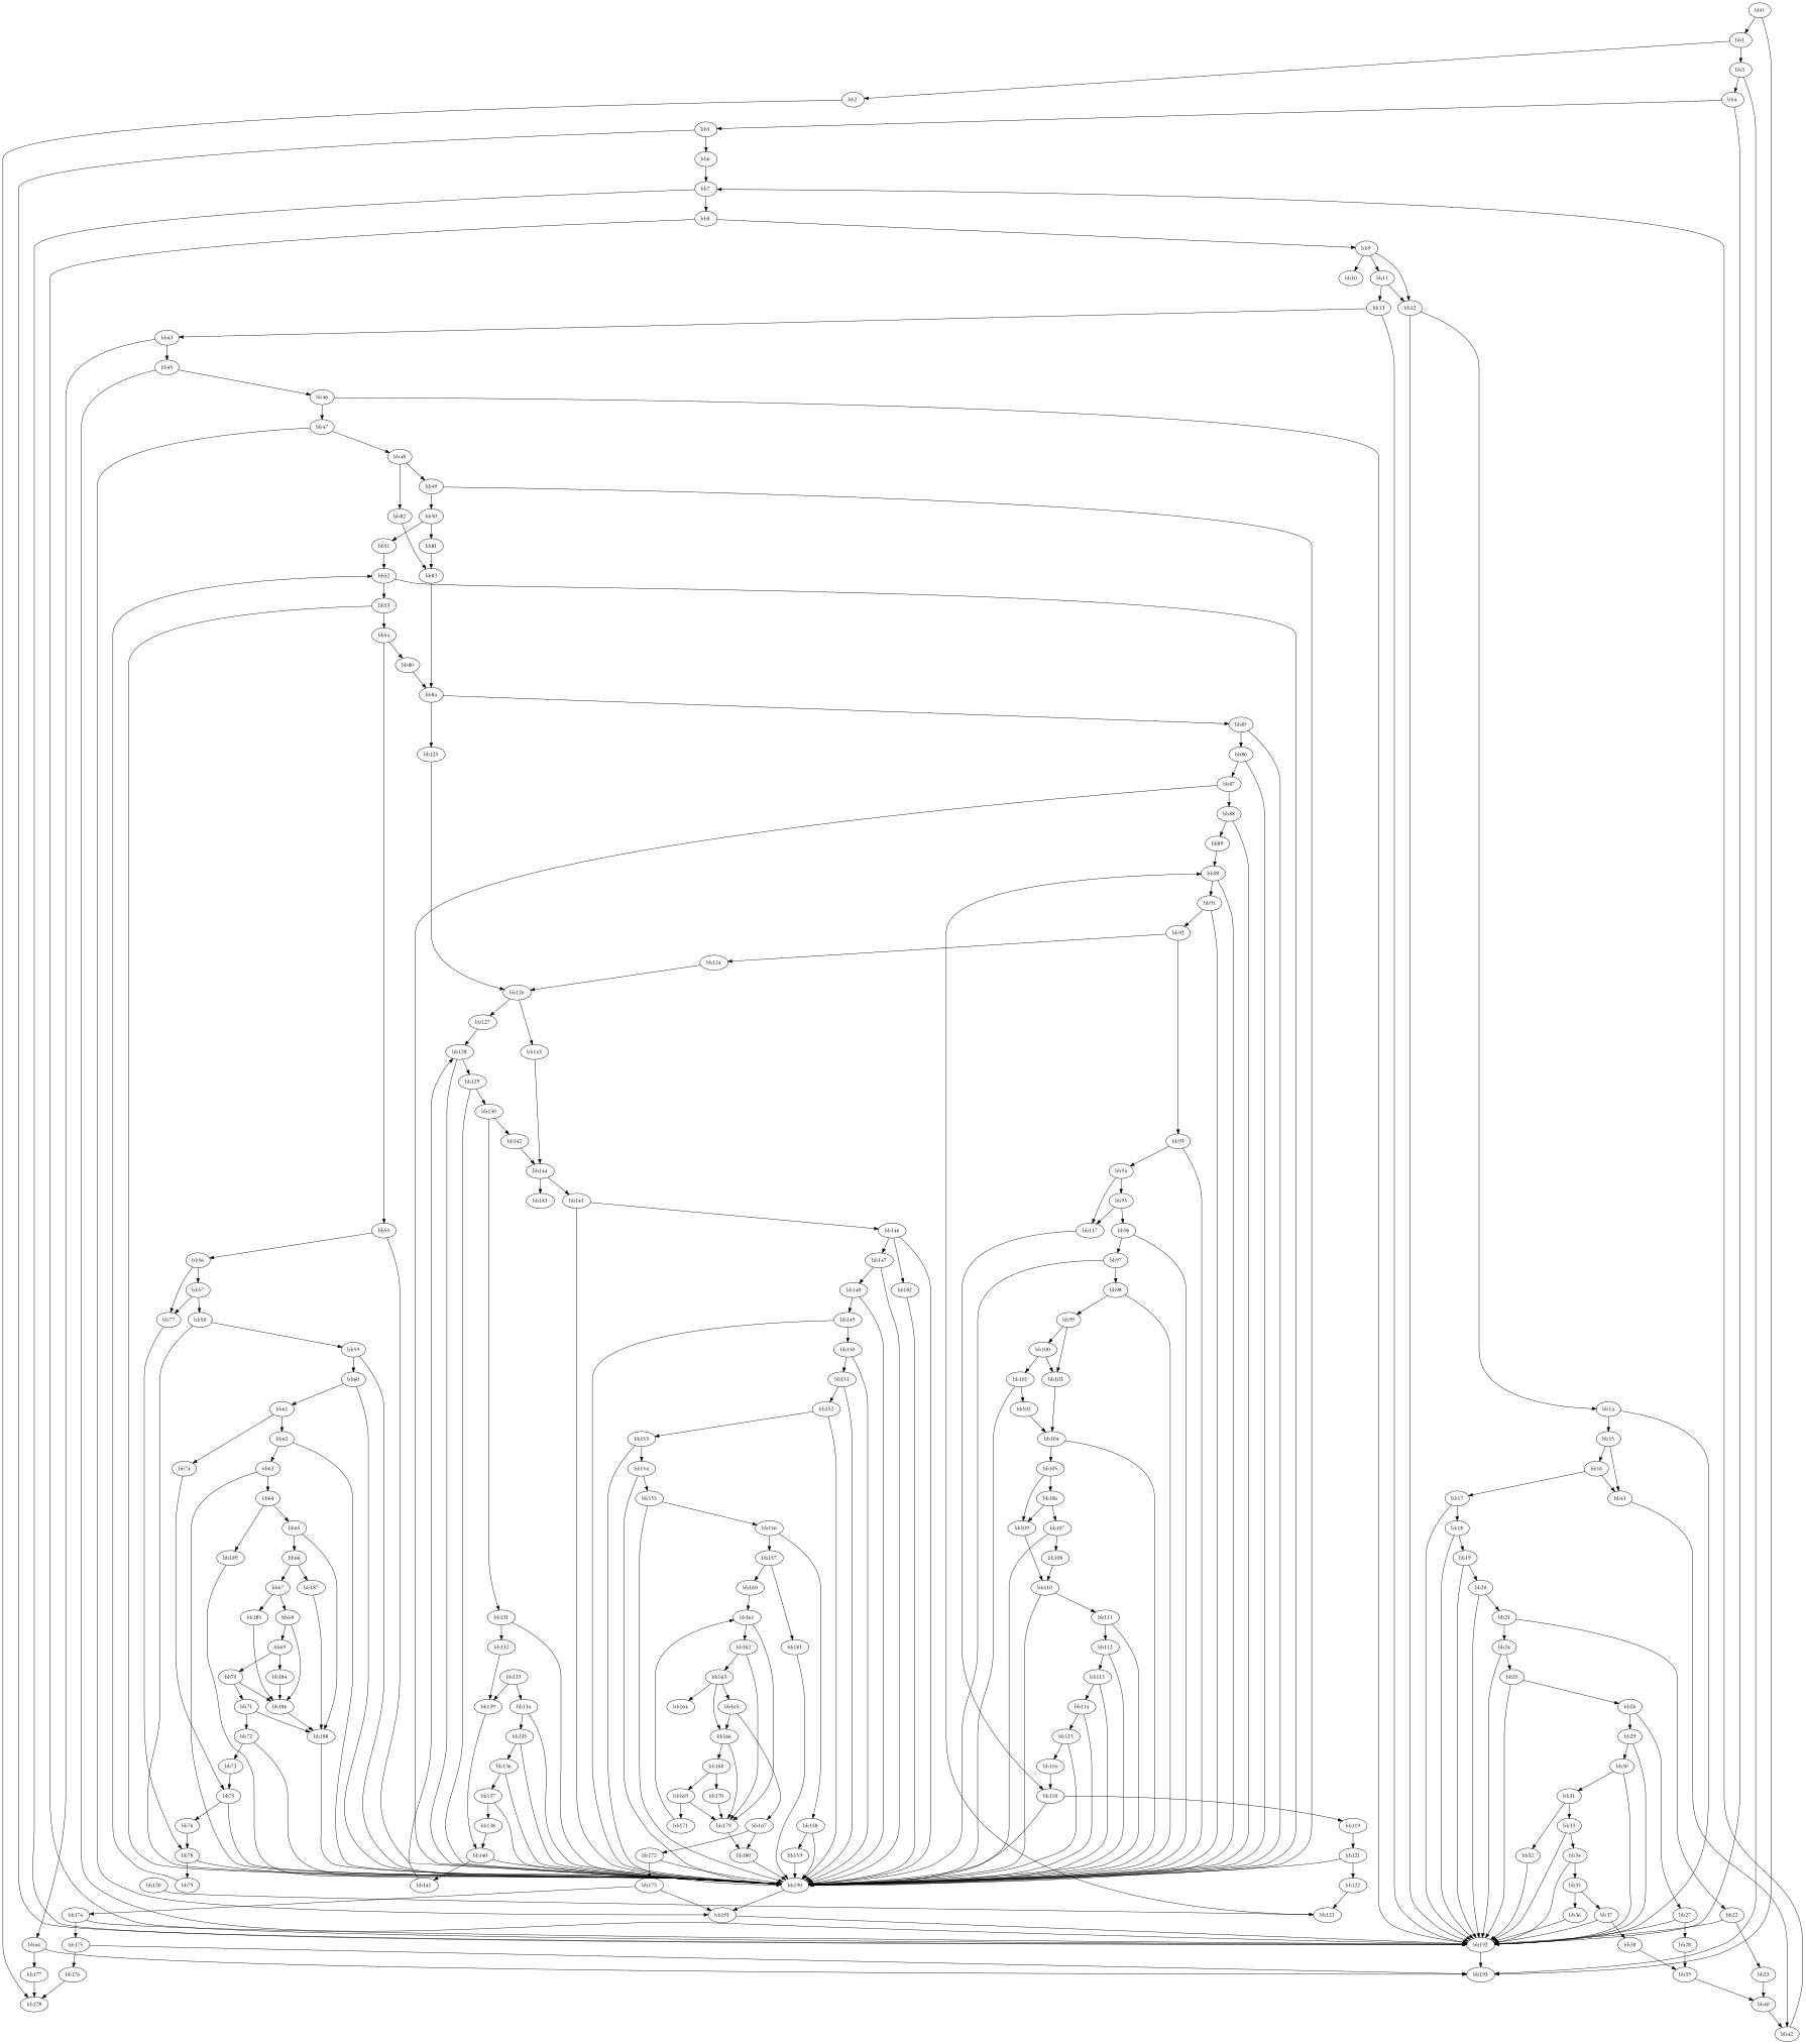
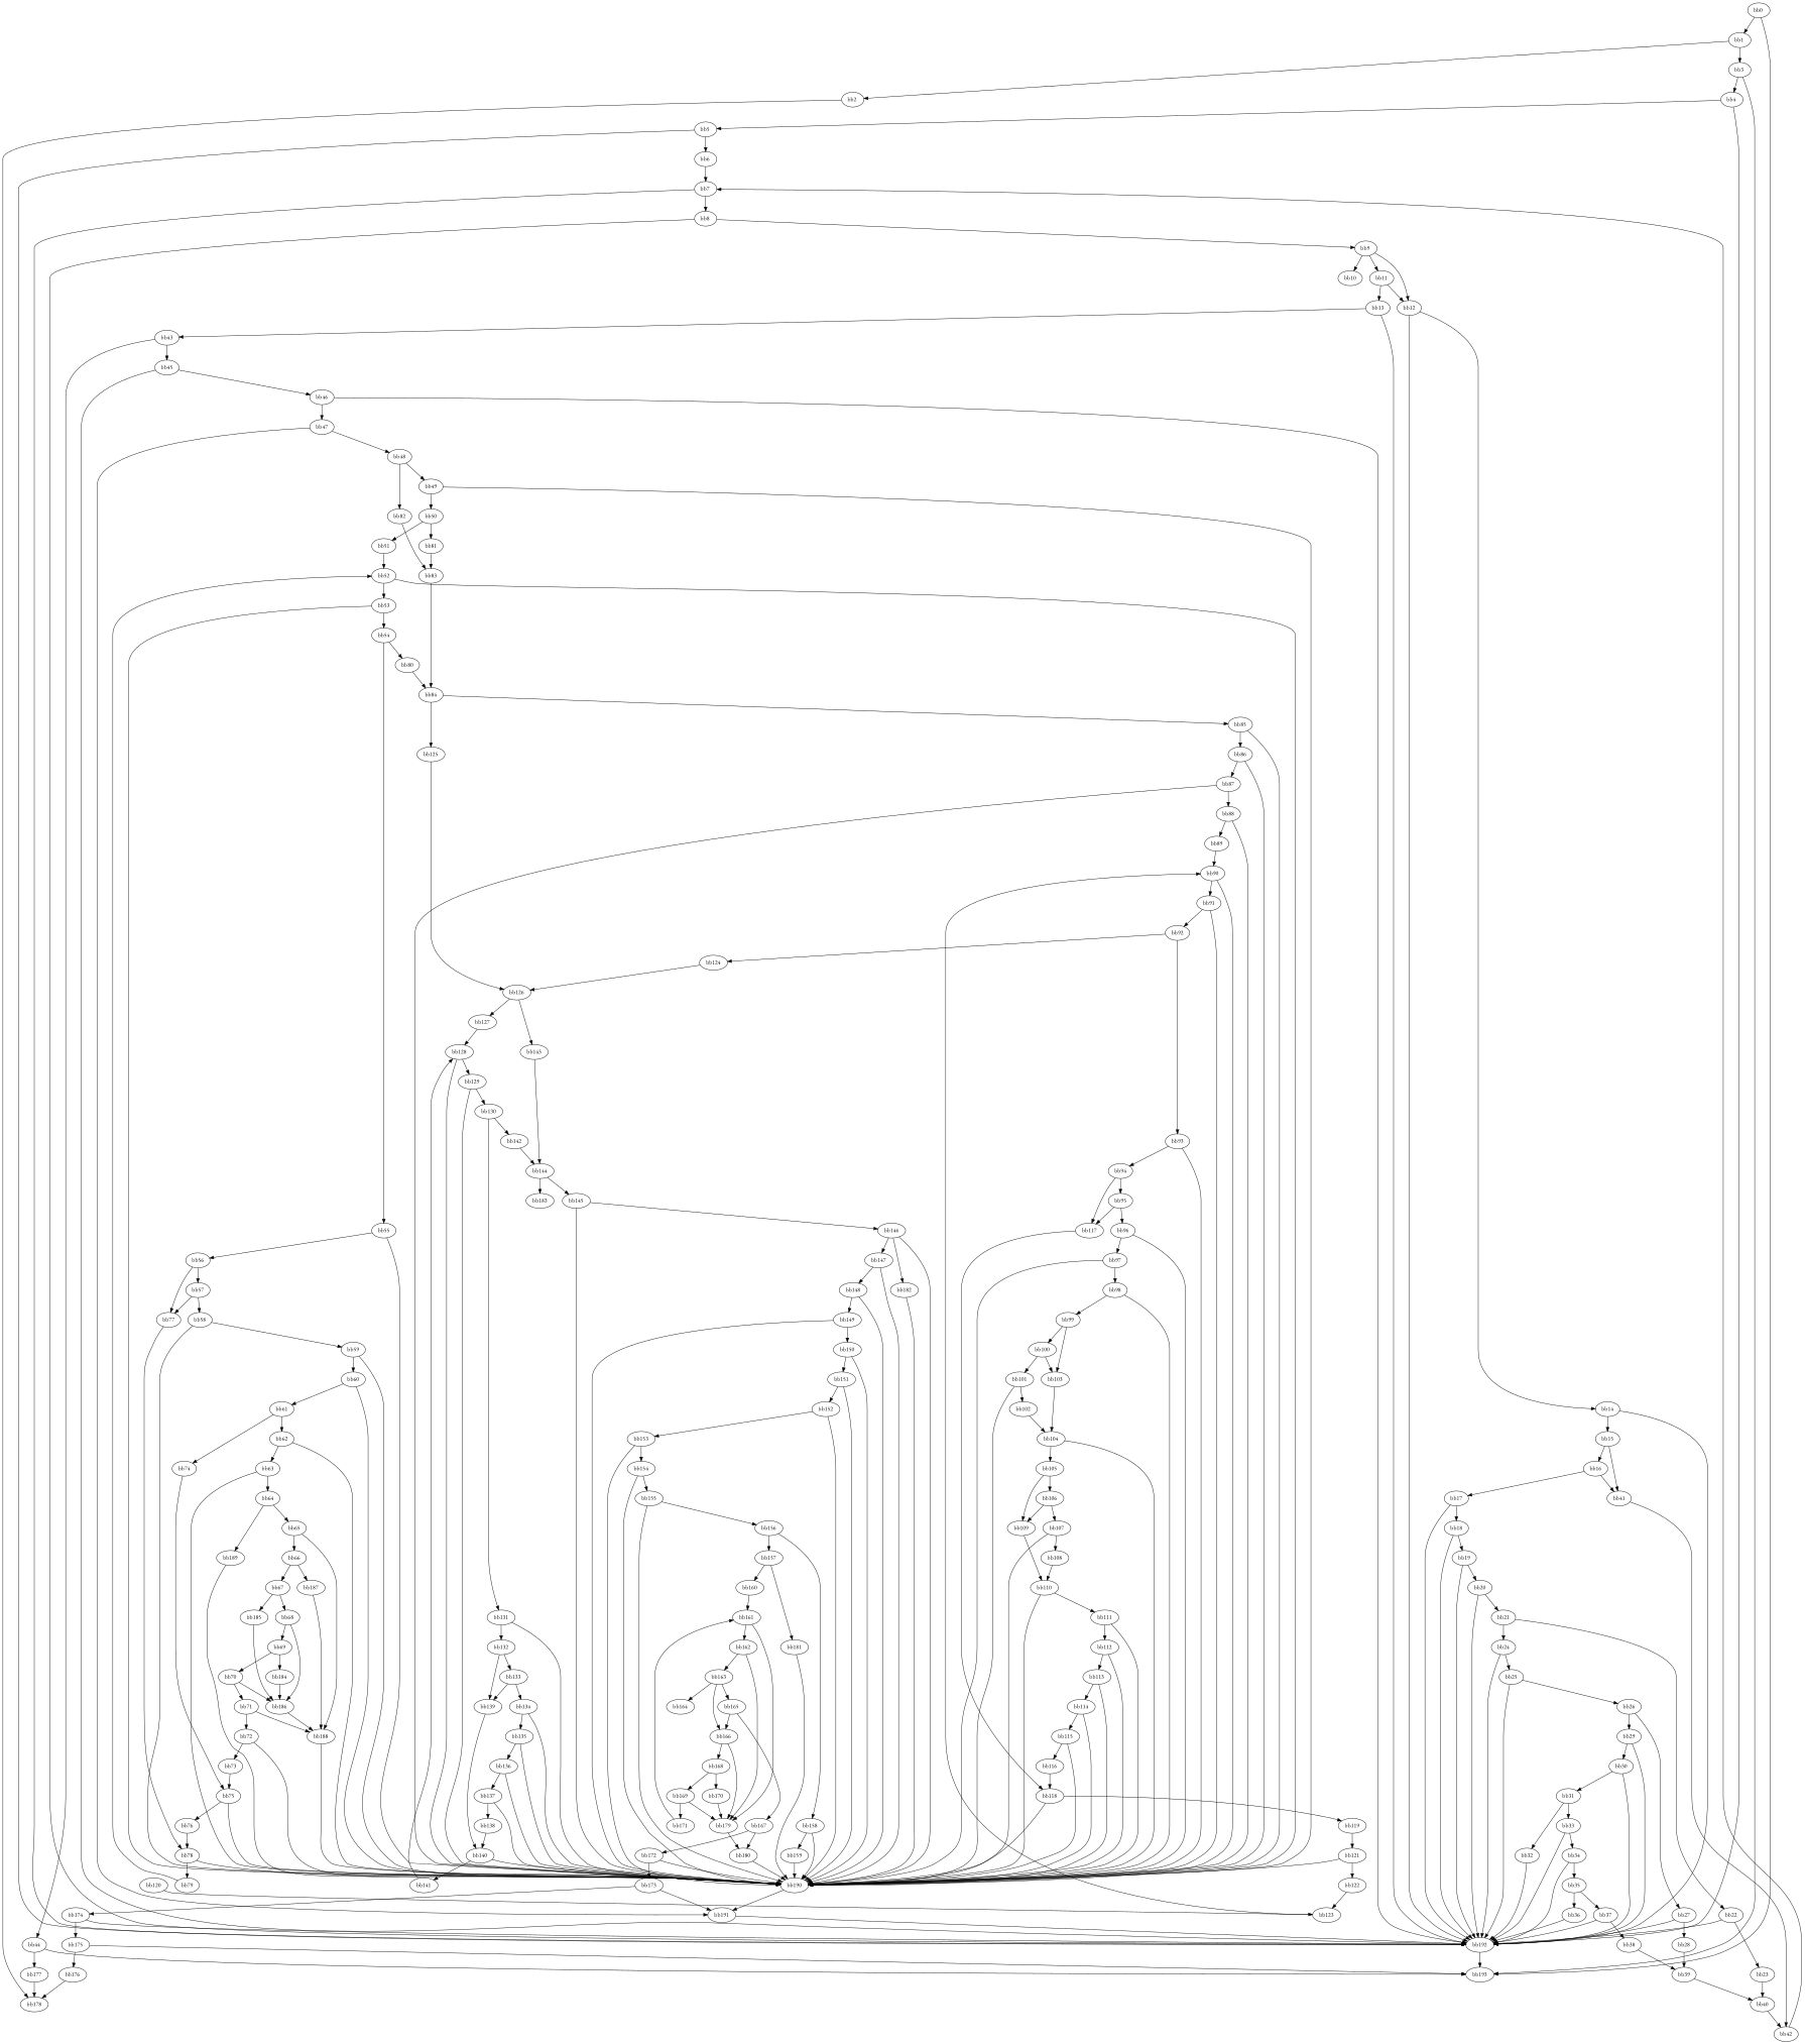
  digraph {
    fontname="EB Garamond"
    node [fontname="EB Garamond"]
    edge [fontname="EB Garamond"]
    n1 [label="bb0\l"]
    n2 [label="bb1\l"]
    n3 [label="bb193\l"]
    n4 [label="bb2\l"]
    n5 [label="bb3\l"]
    n6 [label="bb178\l"]
    n7 [label="bb4\l"]
    n8 [label="bb5\l"]
    n9 [label="bb192\l"]
    n10 [label="bb6\l"]
    n11 [label="bb7\l"]
    n12 [label="bb8\l"]
    n13 [label="bb9\l"]
    n14 [label="bb10\l"]
    n15 [label="bb11\l"]
    n16 [label="bb12\l"]
    n17 [label="bb13\l"]
    n18 [label="bb14\l"]
    n19 [label="bb43\l"]
    n20 [label="bb15\l"]
    n21 [label="bb44\l"]
    n22 [label="bb45\l"]
    n23 [label="bb16\l"]
    n24 [label="bb41\l"]
    n25 [label="bb17\l"]
    n26 [label="bb42\l"]
    n27 [label="bb18\l"]
    n28 [label="bb19\l"]
    n29 [label="bb20\l"]
    n30 [label="bb21\l"]
    n31 [label="bb22\l"]
    n32 [label="bb24\l"]
    n33 [label="bb23\l"]
    n34 [label="bb25\l"]
    n35 [label="bb40\l"]
    n36 [label="bb26\l"]
    n37 [label="bb27\l"]
    n38 [label="bb29\l"]
    n39 [label="bb28\l"]
    n40 [label="bb30\l"]
    n41 [label="bb39\l"]
    n42 [label="bb31\l"]
    n43 [label="bb32\l"]
    n44 [label="bb33\l"]
    n45 [label="bb34\l"]
    n46 [label="bb35\l"]
    n47 [label="bb36\l"]
    n48 [label="bb37\l"]
    n49 [label="bb38\l"]
    n50 [label="bb177\l"]
    n51 [label="bb46\l"]
    n52 [label="bb47\l"]
    n53 [label="bb48\l"]
    n54 [label="bb191\l"]
    n55 [label="bb49\l"]
    n56 [label="bb82\l"]
    n57 [label="bb50\l"]
    n58 [label="bb190\l"]
    n59 [label="bb83\l"]
    n60 [label="bb51\l"]
    n61 [label="bb81\l"]
    n62 [label="bb52\l"]
    n63 [label="bb53\l"]
    n64 [label="bb54\l"]
    n65 [label="bb55\l"]
    n66 [label="bb80\l"]
    n67 [label="bb56\l"]
    n68 [label="bb84\l"]
    n69 [label="bb57\l"]
    n70 [label="bb77\l"]
    n71 [label="bb58\l"]
    n72 [label="bb78\l"]
    n73 [label="bb59\l"]
    n74 [label="bb60\l"]
    n75 [label="bb61\l"]
    n76 [label="bb62\l"]
    n77 [label="bb74\l"]
    n78 [label="bb63\l"]
    n79 [label="bb75\l"]
    n80 [label="bb64\l"]
    n81 [label="bb65\l"]
    n82 [label="bb189\l"]
    n83 [label="bb66\l"]
    n84 [label="bb188\l"]
    n85 [label="bb67\l"]
    n86 [label="bb187\l"]
    n87 [label="bb68\l"]
    n88 [label="bb185\l"]
    n89 [label="bb69\l"]
    n90 [label="bb186\l"]
    n91 [label="bb70\l"]
    n92 [label="bb184\l"]
    n93 [label="bb71\l"]
    n94 [label="bb72\l"]
    n95 [label="bb73\l"]
    n96 [label="bb76\l"]
    n97 [label="bb79\l"]
    n98 [label="bb85\l"]
    n99 [label="bb125\l"]
    n100 [label="bb86\l"]
    n101 [label="bb126\l"]
    n102 [label="bb87\l"]
    n103 [label="bb88\l"]
    n104 [label="bb89\l"]
    n105 [label="bb90\l"]
    n106 [label="bb91\l"]
    n107 [label="bb92\l"]
    n108 [label="bb93\l"]
    n109 [label="bb124\l"]
    n110 [label="bb94\l"]
    n111 [label="bb95\l"]
    n112 [label="bb117\l"]
    n113 [label="bb96\l"]
    n114 [label="bb118\l"]
    n115 [label="bb97\l"]
    n116 [label="bb98\l"]
    n117 [label="bb99\l"]
    n118 [label="bb100\l"]
    n119 [label="bb103\l"]
    n120 [label="bb101\l"]
    n121 [label="bb104\l"]
    n122 [label="bb102\l"]
    n123 [label="bb105\l"]
    n124 [label="bb106\l"]
    n125 [label="bb109\l"]
    n126 [label="bb107\l"]
    n127 [label="bb110\l"]
    n128 [label="bb108\l"]
    n129 [label="bb111\l"]
    n130 [label="bb112\l"]
    n131 [label="bb113\l"]
    n132 [label="bb114\l"]
    n133 [label="bb115\l"]
    n134 [label="bb116\l"]
    n135 [label="bb119\l"]
    n136 [label="bb121\l"]
    n137 [label="bb120\l"]
    n138 [label="bb123\l"]
    n139 [label="bb122\l"]
    n140 [label="bb127\l"]
    n141 [label="bb143\l"]
    n142 [label="bb128\l"]
    n143 [label="bb144\l"]
    n144 [label="bb129\l"]
    n145 [label="bb130\l"]
    n146 [label="bb131\l"]
    n147 [label="bb142\l"]
    n148 [label="bb132\l"]
    n149 [label="bb133\l"]
    n150 [label="bb139\l"]
    n151 [label="bb134\l"]
    n152 [label="bb140\l"]
    n153 [label="bb135\l"]
    n154 [label="bb136\l"]
    n155 [label="bb137\l"]
    n156 [label="bb138\l"]
    n157 [label="bb141\l"]
    n158 [label="bb145\l"]
    n159 [label="bb183\l"]
    n160 [label="bb146\l"]
    n161 [label="bb147\l"]
    n162 [label="bb182\l"]
    n163 [label="bb148\l"]
    n164 [label="bb149\l"]
    n165 [label="bb150\l"]
    n166 [label="bb151\l"]
    n167 [label="bb152\l"]
    n168 [label="bb153\l"]
    n169 [label="bb154\l"]
    n170 [label="bb155\l"]
    n171 [label="bb156\l"]
    n172 [label="bb157\l"]
    n173 [label="bb158\l"]
    n174 [label="bb160\l"]
    n175 [label="bb181\l"]
    n176 [label="bb159\l"]
    n177 [label="bb161\l"]
    n178 [label="bb162\l"]
    n179 [label="bb179\l"]
    n180 [label="bb163\l"]
    n181 [label="bb180\l"]
    n182 [label="bb164\l"]
    n183 [label="bb165\l"]
    n184 [label="bb166\l"]
    n185 [label="bb167\l"]
    n186 [label="bb168\l"]
    n187 [label="bb172\l"]
    n188 [label="bb169\l"]
    n189 [label="bb170\l"]
    n190 [label="bb173\l"]
    n191 [label="bb171\l"]
    n192 [label="bb174\l"]
    n193 [label="bb175\l"]
    n194 [label="bb176\l"]
    n1 -> n2
    n1 -> n3
    n2 -> n4
    n2 -> n5
    n4 -> n6
    n5 -> n3
    n5 -> n7
    n7 -> n8
    n7 -> n9
    n8 -> n9
    n8 -> n10
    n9 -> n3
    n10 -> n11
    n11 -> n9
    n11 -> n12
    n12 -> n9
    n12 -> n13
    n13 -> n14
    n13 -> n15
    n13 -> n16
    n15 -> n16
    n15 -> n17
    n16 -> n9
    n16 -> n18
    n17 -> n9
    n17 -> n19
    n18 -> n9
    n18 -> n20
    n19 -> n21
    n19 -> n22
    n20 -> n23
    n20 -> n24
    n21 -> n3
    n21 -> n50
    n22 -> n9
    n22 -> n51
    n23 -> n24
    n23 -> n25
    n24 -> n26
    n25 -> n9
    n25 -> n27
    n26 -> n11
    n27 -> n9
    n27 -> n28
    n28 -> n9
    n28 -> n29
    n29 -> n9
    n29 -> n30
    n30 -> n31
    n30 -> n32
    n31 -> n9
    n31 -> n33
    n32 -> n9
    n32 -> n34
    n33 -> n35
    n34 -> n9
    n34 -> n36
    n35 -> n26
    n36 -> n37
    n36 -> n38
    n37 -> n9
    n37 -> n39
    n38 -> n9
    n38 -> n40
    n39 -> n41
    n40 -> n9
    n40 -> n42
    n41 -> n35
    n42 -> n43
    n42 -> n44
    n43 -> n9
    n44 -> n9
    n44 -> n45
    n45 -> n9
    n45 -> n46
    n46 -> n47
    n46 -> n48
    n47 -> n9
    n48 -> n9
    n48 -> n49
    n49 -> n41
    n50 -> n6
    n51 -> n9
    n51 -> n52
    n52 -> n53
    n52 -> n54
    n53 -> n55
    n53 -> n56
    n54 -> n9
    n55 -> n57
    n55 -> n58
    n56 -> n59
    n57 -> n60
    n57 -> n61
    n58 -> n54
    n59 -> n68
    n60 -> n62
    n61 -> n59
    n62 -> n58
    n62 -> n63
    n63 -> n58
    n63 -> n64
    n64 -> n65
    n64 -> n66
    n65 -> n58
    n65 -> n67
    n66 -> n68
    n67 -> n69
    n67 -> n70
    n68 -> n98
    n68 -> n99
    n69 -> n70
    n69 -> n71
    n70 -> n72
    n71 -> n58
    n71 -> n73
    n72 -> n58
    n72 -> n97
    n73 -> n58
    n73 -> n74
    n74 -> n58
    n74 -> n75
    n75 -> n76
    n75 -> n77
    n76 -> n58
    n76 -> n78
    n77 -> n79
    n78 -> n58
    n78 -> n80
    n79 -> n58
    n79 -> n96
    n80 -> n81
    n80 -> n82
    n81 -> n83
    n81 -> n84
    n82 -> n58
    n83 -> n85
    n83 -> n86
    n84 -> n58
    n85 -> n87
    n85 -> n88
    n86 -> n84
    n87 -> n89
    n87 -> n90
    n88 -> n90
    n89 -> n91
    n89 -> n92
    n90 -> n84
    n91 -> n90
    n91 -> n93
    n92 -> n90
    n93 -> n84
    n93 -> n94
    n94 -> n58
    n94 -> n95
    n95 -> n79
    n96 -> n72
    n97 -> n62
    n98 -> n58
    n98 -> n100
    n99 -> n101
    n100 -> n58
    n100 -> n102
    n101 -> n140
    n101 -> n141
    n102 -> n58
    n102 -> n103
    n103 -> n58
    n103 -> n104
    n104 -> n105
    n105 -> n58
    n105 -> n106
    n106 -> n58
    n106 -> n107
    n107 -> n108
    n107 -> n109
    n108 -> n58
    n108 -> n110
    n109 -> n101
    n110 -> n111
    n110 -> n112
    n111 -> n112
    n111 -> n113
    n112 -> n114
    n113 -> n58
    n113 -> n115
    n114 -> n58
    n114 -> n135
    n115 -> n58
    n115 -> n116
    n116 -> n58
    n116 -> n117
    n117 -> n118
    n117 -> n119
    n118 -> n119
    n118 -> n120
    n119 -> n121
    n120 -> n58
    n120 -> n122
    n121 -> n58
    n121 -> n123
    n122 -> n121
    n123 -> n124
    n123 -> n125
    n124 -> n125
    n124 -> n126
    n125 -> n127
    n126 -> n58
    n126 -> n128
    n127 -> n58
    n127 -> n129
    n128 -> n127
    n129 -> n58
    n129 -> n130
    n130 -> n58
    n130 -> n131
    n131 -> n58
    n131 -> n132
    n132 -> n58
    n132 -> n133
    n133 -> n58
    n133 -> n134
    n134 -> n114
    n135 -> n136
    n136 -> n58
    n136 -> n139
    n137 -> n138
    n138 -> n105
    n139 -> n138
    n140 -> n142
    n141 -> n143
    n142 -> n58
    n142 -> n144
    n143 -> n158
    n143 -> n159
    n144 -> n58
    n144 -> n145
    n145 -> n146
    n145 -> n147
    n146 -> n58
    n146 -> n148
    n147 -> n143
+   n148 -> n149
    n148 -> n150
    n149 -> n150
    n149 -> n151
    n150 -> n152
    n151 -> n58
    n151 -> n153
    n152 -> n58
    n152 -> n157
    n153 -> n58
    n153 -> n154
    n154 -> n58
    n154 -> n155
    n155 -> n58
    n155 -> n156
    n156 -> n152
    n157 -> n142
    n158 -> n58
    n158 -> n160
    n160 -> n58
    n160 -> n161
    n160 -> n162
    n161 -> n58
    n161 -> n163
    n162 -> n58
    n163 -> n58
    n163 -> n164
    n164 -> n58
    n164 -> n165
    n165 -> n58
    n165 -> n166
    n166 -> n58
    n166 -> n167
    n167 -> n58
    n167 -> n168
    n168 -> n58
    n168 -> n169
    n169 -> n58
    n169 -> n170
    n170 -> n58
    n170 -> n171
    n171 -> n172
    n171 -> n173
    n172 -> n174
    n172 -> n175
    n173 -> n58
    n173 -> n176
    n174 -> n177
    n175 -> n58
    n176 -> n58
    n177 -> n178
    n177 -> n179
    n178 -> n179
    n178 -> n180
    n179 -> n181
    n180 -> n182
    n180 -> n183
    n180 -> n184
    n181 -> n58
    n183 -> n184
    n183 -> n185
    n184 -> n179
    n184 -> n186
    n185 -> n181
    n185 -> n187
    n186 -> n188
    n186 -> n189
    n187 -> n58
    n187 -> n190
    n188 -> n179
    n188 -> n191
    n189 -> n179
    n190 -> n54
    n190 -> n192
    n191 -> n177
    n192 -> n9
    n192 -> n193
    n193 -> n3
    n193 -> n194
    n194 -> n6
  }
